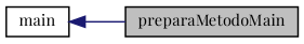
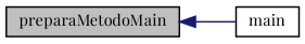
  digraph {
    rankdir=LR
    fontname="Playfair Display"
    node [color=black fontname="Playfair Display" fontsize=10 shape=record style=filled]
    n1 [fillcolor=grey75 fontcolor=black height=0.2 label=preparaMetodoMain width=0.4]
    n2 [fillcolor=white height=0.2 label=main width=0.4]
-   n2 -> n1 [color=midnightblue dir=back fontname="Playfair Display" fontsize=10 labelfontname=Helvetica labelfontsize=10 style=solid]
+   n1 -> n2 [color=midnightblue dir=back fontname="Playfair Display" fontsize=10 labelfontname=Helvetica labelfontsize=10 style=solid]
  }
